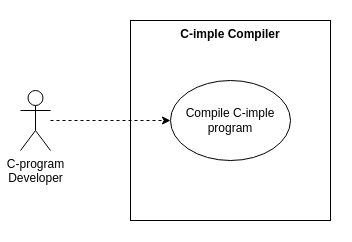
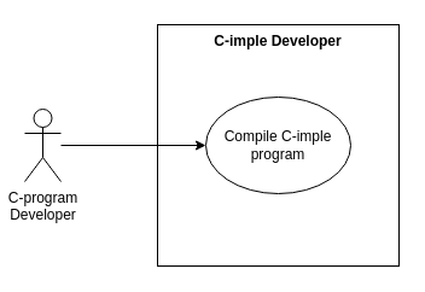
  <mxCell id="0" />
  <mxCell id="1" parent="0" />
  <mxCell id="2" value="" style="html=1;fillColor=none;" parent="1" vertex="1"><mxGeometry x="130" y="20" width="200" height="200" as="geometry" /></mxCell>
- <mxCell id="3" value="" style="edgeStyle=orthogonalEdgeStyle;rounded=0;orthogonalLoop=1;jettySize=auto;html=1;entryX=0;entryY=0.5;entryDx=0;entryDy=0;dashed=1;" parent="1" source="4" target="5" edge="1"><mxGeometry relative="1" as="geometry" /></mxCell>
+ <mxCell id="3" value="" style="edgeStyle=orthogonalEdgeStyle;rounded=0;orthogonalLoop=1;jettySize=auto;html=1;entryX=0;entryY=0.5;entryDx=0;entryDy=0;" parent="1" source="4" target="5" edge="1"><mxGeometry relative="1" as="geometry" /></mxCell>
  <mxCell id="4" value="C-program&lt;br&gt;Developer" style="shape=umlActor;verticalLabelPosition=bottom;verticalAlign=top;html=1;fillColor=none;" parent="1" vertex="1"><mxGeometry x="20" y="90" width="30" height="60" as="geometry" /></mxCell>
  <mxCell id="5" value="Compile C-imple program" style="ellipse;whiteSpace=wrap;html=1;fillColor=none;" parent="1" vertex="1"><mxGeometry x="170" y="80" width="120" height="80" as="geometry" /></mxCell>
- <mxCell id="6" value="C-imple Compiler" style="text;strokeColor=none;fillColor=none;align=center;verticalAlign=top;spacingLeft=4;spacingRight=4;overflow=hidden;rotatable=0;points=[[0,0.5],[1,0.5]];portConstraint=eastwest;fontStyle=1" parent="1" vertex="1"><mxGeometry x="130" y="20" width="200" height="26" as="geometry" /></mxCell>
+ <mxCell id="6" value="C-imple Developer" style="text;strokeColor=none;fillColor=none;align=center;verticalAlign=top;spacingLeft=4;spacingRight=4;overflow=hidden;rotatable=0;points=[[0,0.5],[1,0.5]];portConstraint=eastwest;fontStyle=1" parent="1" vertex="1"><mxGeometry x="130" y="20" width="200" height="26" as="geometry" /></mxCell>
